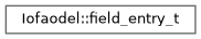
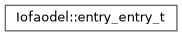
  digraph {
    rankdir=LR
-   n1 [color=grey40 fillcolor=white fontname=Helvetica fontsize=10 height=0.2 label="Iofaodel::field_entry_t" shape=box style=filled width=0.4]
+   n1 [color=grey40 fillcolor=white fontname=Helvetica fontsize=10 height=0.2 label="Iofaodel::entry_entry_t" shape=box style=filled width=0.4]
  }
